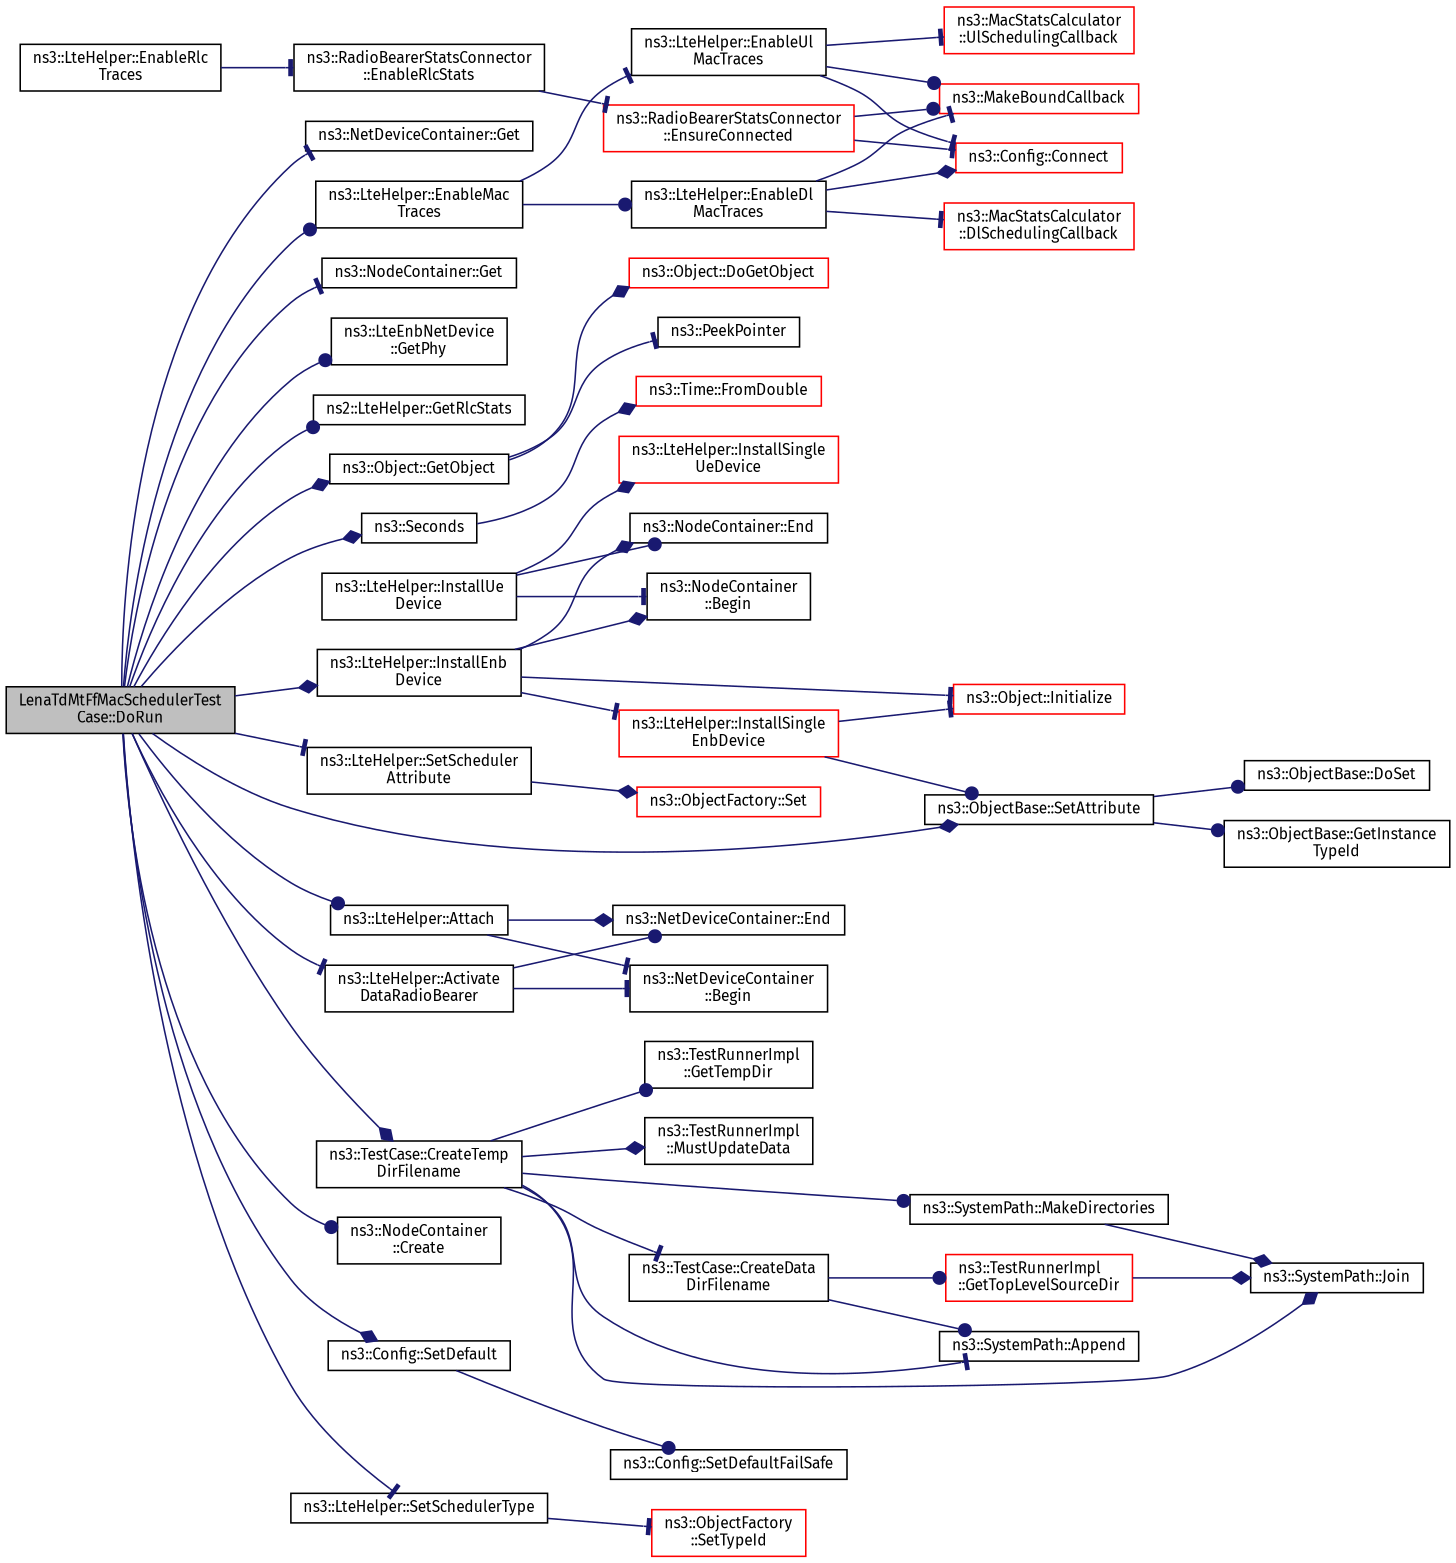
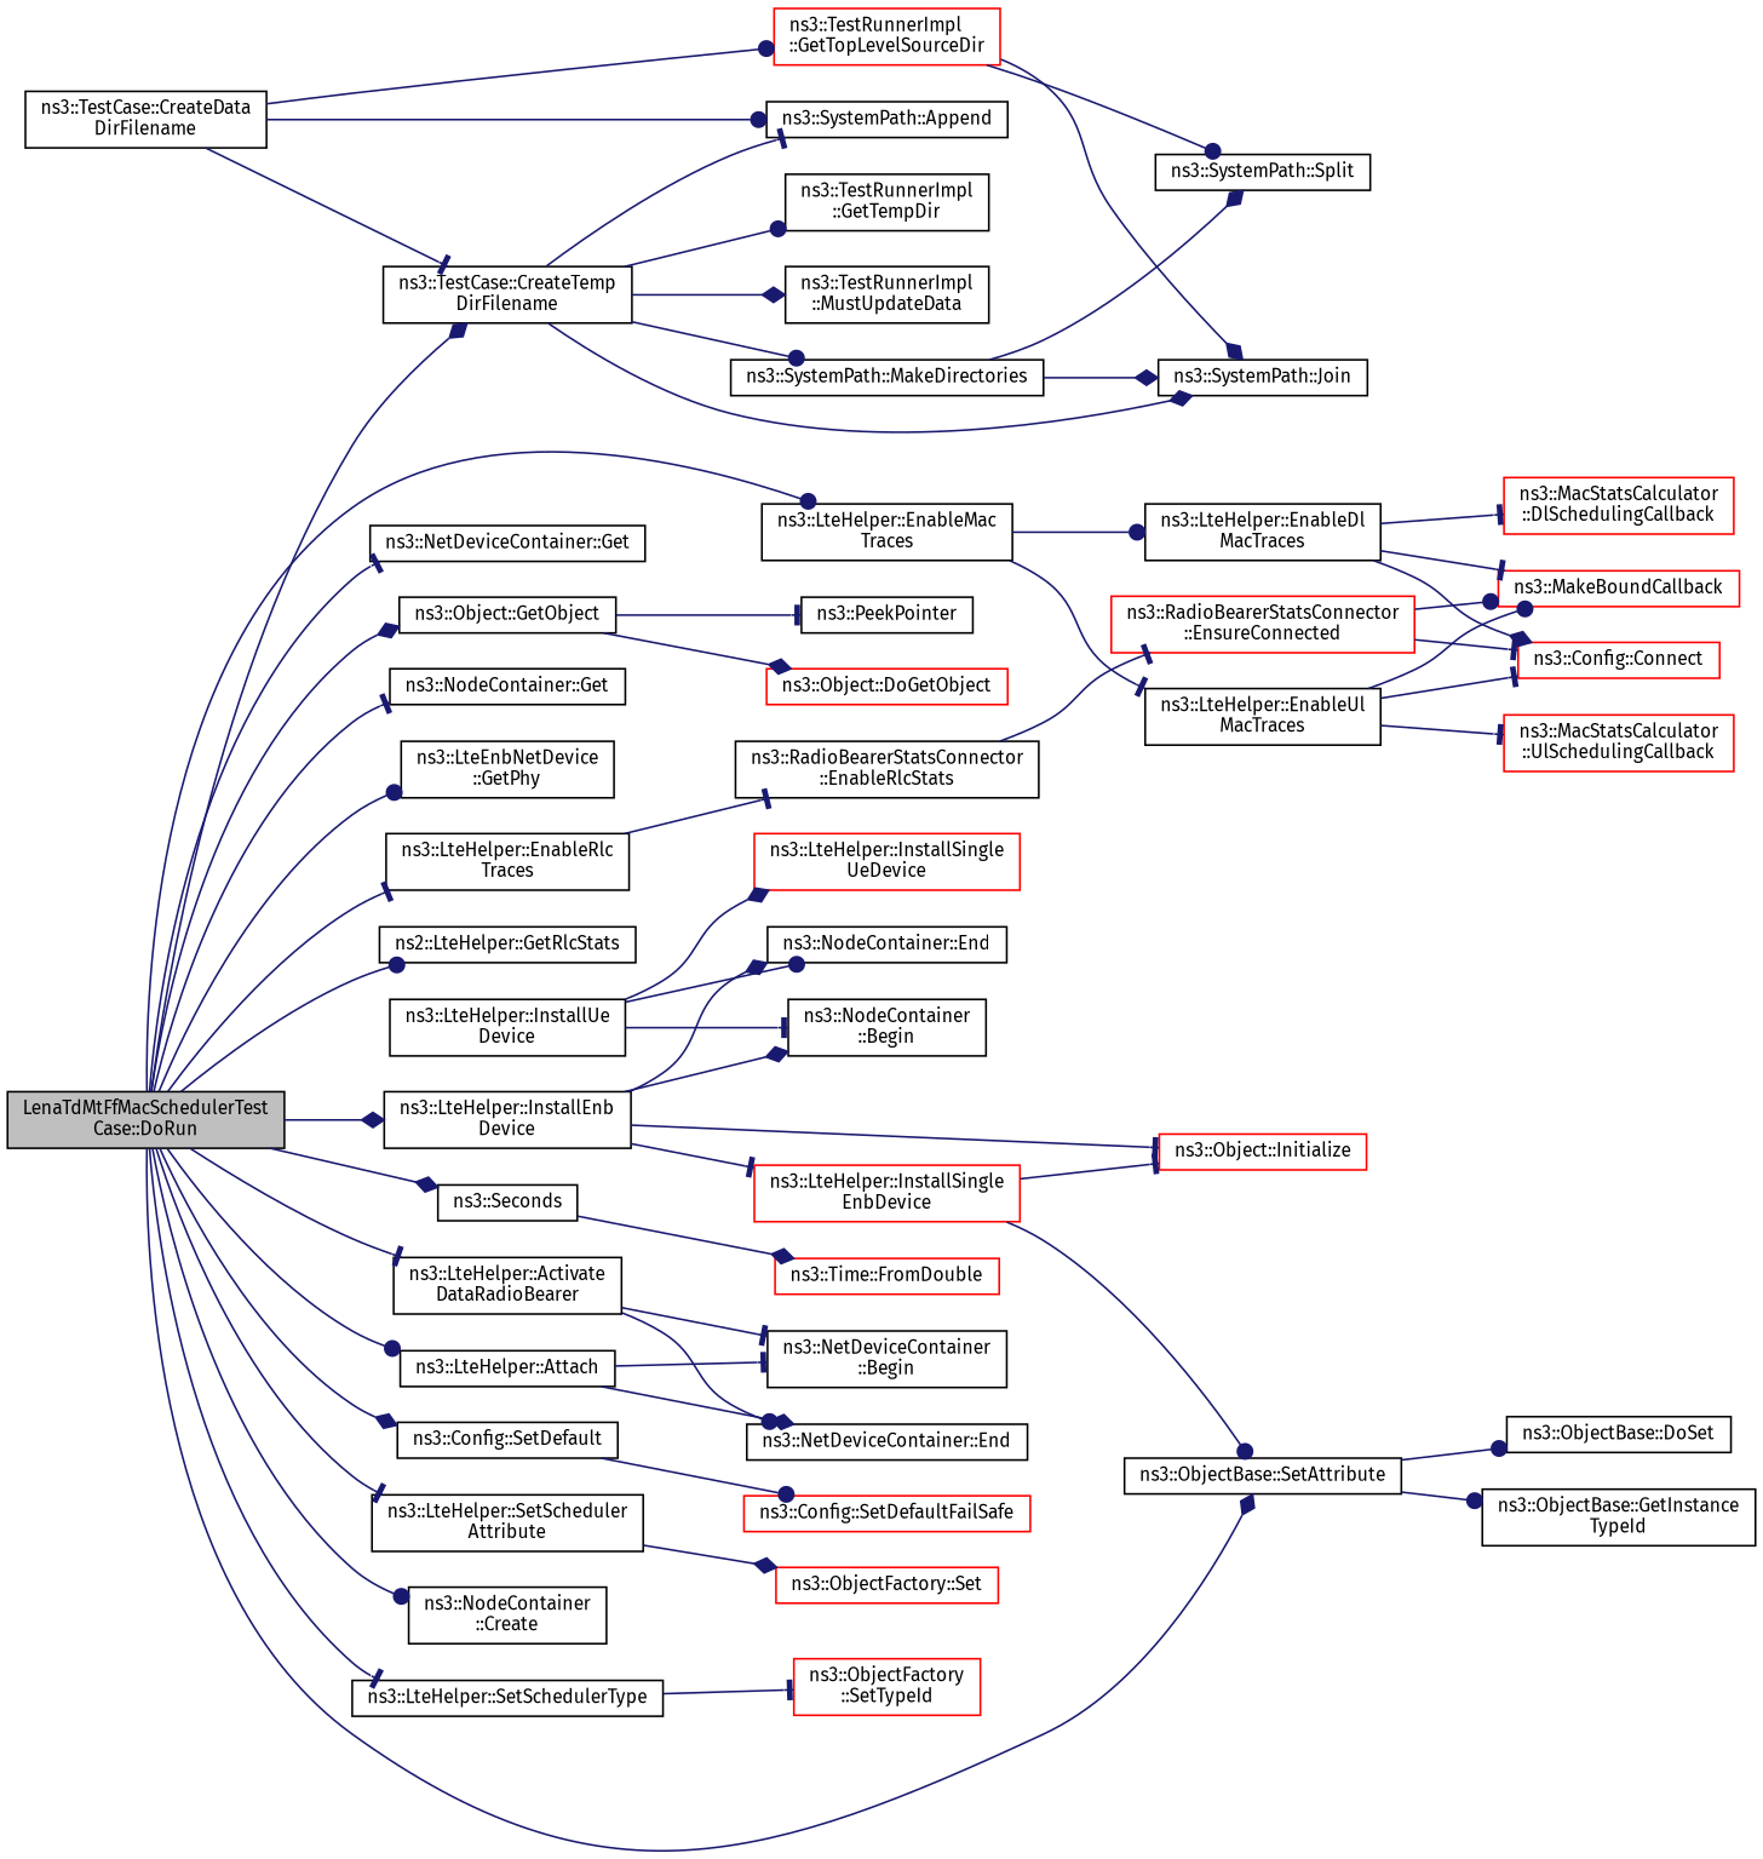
  digraph {
    fontname="Fira Sans"
    rankdir=LR
    node [color=black fillcolor=white fontname="Fira Sans" fontsize=10 shape=record style=filled]
    edge [arrowhead=tee color=midnightblue fontname="Fira Sans" fontsize=10 labelfontname=Helvetica labelfontsize=10 style=solid]
    n1 [fillcolor=grey75 fontcolor=black height=0.2 label="LenaTdMtFfMacSchedulerTest\lCase::DoRun" width=0.4]
    n2 [height=0.2 label="ns3::LteHelper::Activate\lDataRadioBearer" width=0.4]
    n3 [height=0.2 label="ns3::LteHelper::Attach" width=0.4]
    n4 [height=0.2 label="ns3::NodeContainer\l::Create" width=0.4]
    n5 [height=0.2 label="ns3::TestCase::CreateTemp\lDirFilename" width=0.4]
    n6 [height=0.2 label="ns3::LteHelper::EnableMac\lTraces" width=0.4]
    n7 [height=0.2 label="ns3::LteHelper::EnableRlc\lTraces" width=0.4]
    n8 [height=0.2 label="ns3::NetDeviceContainer::Get" width=0.4]
    n9 [height=0.2 label="ns3::NodeContainer::Get" width=0.4]
    n10 [height=0.2 label="ns3::Object::GetObject" width=0.4]
    n11 [height=0.2 label="ns3::LteEnbNetDevice\l::GetPhy" width=0.4]
    n12 [height=0.2 label="ns2::LteHelper::GetRlcStats" width=0.4]
    n13 [height=0.2 label="ns3::LteHelper::InstallEnb\lDevice" width=0.4]
    n14 [height=0.2 label="ns3::ObjectBase::SetAttribute" width=0.4]
    n15 [height=0.2 label="ns3::Seconds" width=0.4]
    n16 [height=0.2 label="ns3::Config::SetDefault" width=0.4]
    n17 [height=0.2 label="ns3::LteHelper::SetScheduler\lAttribute" width=0.4]
    n18 [height=0.2 label="ns3::LteHelper::SetSchedulerType" width=0.4]
    n19 [height=0.2 label="ns3::NetDeviceContainer\l::Begin" width=0.4]
    n20 [height=0.2 label="ns3::NetDeviceContainer::End" width=0.4]
    n21 [height=0.2 label="ns3::SystemPath::Append" width=0.4]
    n22 [height=0.2 label="ns3::TestCase::CreateData\lDirFilename" width=0.4]
    n23 [height=0.2 label="ns3::SystemPath::Join" width=0.4]
    n24 [height=0.2 label="ns3::TestRunnerImpl\l::GetTempDir" width=0.4]
    n25 [height=0.2 label="ns3::SystemPath::MakeDirectories" width=0.4]
    n26 [height=0.2 label="ns3::TestRunnerImpl\l::MustUpdateData" width=0.4]
    n27 [height=0.2 label="ns3::LteHelper::EnableDl\lMacTraces" width=0.4]
    n28 [height=0.2 label="ns3::LteHelper::EnableUl\lMacTraces" width=0.4]
    n29 [height=0.2 label="ns3::RadioBearerStatsConnector\l::EnableRlcStats" width=0.4]
    n30 [color=red height=0.2 label="ns3::Object::DoGetObject" width=0.4]
    n31 [height=0.2 label="ns3::PeekPointer" width=0.4]
    n32 [height=0.2 label="ns3::NodeContainer\l::Begin" width=0.4]
    n33 [height=0.2 label="ns3::NodeContainer::End" width=0.4]
    n34 [color=red height=0.2 label="ns3::Object::Initialize" width=0.4]
    n35 [color=red height=0.2 label="ns3::LteHelper::InstallSingle\lEnbDevice" width=0.4]
    n36 [height=0.2 label="ns3::ObjectBase::DoSet" width=0.4]
    n37 [height=0.2 label="ns3::ObjectBase::GetInstance\lTypeId" width=0.4]
    n38 [height=0.2 label="ns3::LteHelper::InstallUe\lDevice" width=0.4]
    n39 [color=red height=0.2 label="ns3::LteHelper::InstallSingle\lUeDevice" width=0.4]
    n40 [color=red height=0.2 label="ns3::Time::FromDouble" width=0.4]
-   n41 [height=0.2 label="ns3::Config::SetDefaultFailSafe" width=0.4]
+   n41 [color=red height=0.2 label="ns3::Config::SetDefaultFailSafe" width=0.4]
    n42 [color=red height=0.2 label="ns3::ObjectFactory::Set" width=0.4]
    n43 [color=red height=0.2 label="ns3::ObjectFactory\l::SetTypeId" width=0.4]
    n44 [color=red height=0.2 label="ns3::TestRunnerImpl\l::GetTopLevelSourceDir" width=0.4]
+   n45 [height=0.2 label="ns3::SystemPath::Split" width=0.4]
    n46 [color=red height=0.2 label="ns3::Config::Connect" width=0.4]
    n47 [color=red height=0.2 label="ns3::MacStatsCalculator\l::DlSchedulingCallback" width=0.4]
    n48 [color=red height=0.2 label="ns3::MakeBoundCallback" width=0.4]
    n49 [color=red height=0.2 label="ns3::MacStatsCalculator\l::UlSchedulingCallback" width=0.4]
    n50 [color=red height=0.2 label="ns3::RadioBearerStatsConnector\l::EnsureConnected" width=0.4]
    n1 -> n2
    n1 -> n3 [arrowhead=dot]
    n1 -> n4 [arrowhead=dot]
    n1 -> n5 [arrowhead=diamond]
    n1 -> n6 [arrowhead=dot]
+   n1 -> n7
    n1 -> n8
    n1 -> n9
    n1 -> n10 [arrowhead=diamond]
    n1 -> n11 [arrowhead=dot]
    n1 -> n12 [arrowhead=dot]
    n1 -> n13 [arrowhead=diamond]
    n1 -> n14 [arrowhead=diamond]
    n1 -> n15 [arrowhead=diamond]
    n1 -> n16 [arrowhead=diamond]
    n1 -> n17
    n1 -> n18
    n2 -> n19
    n2 -> n20 [arrowhead=dot]
    n3 -> n19
    n3 -> n20 [arrowhead=diamond]
    n5 -> n21
-   n5 -> n22
+   n22 -> n5
    n5 -> n23 [arrowhead=diamond]
    n5 -> n24 [arrowhead=dot]
    n5 -> n25 [arrowhead=dot]
    n5 -> n26 [arrowhead=diamond]
    n6 -> n27 [arrowhead=dot]
    n6 -> n28
    n7 -> n29
    n10 -> n30 [arrowhead=diamond]
    n10 -> n31
    n13 -> n32 [arrowhead=diamond]
    n13 -> n33 [arrowhead=diamond]
    n13 -> n34
    n13 -> n35
    n14 -> n36 [arrowhead=dot]
    n14 -> n37 [arrowhead=dot]
    n15 -> n40 [arrowhead=diamond]
    n16 -> n41 [arrowhead=dot]
    n17 -> n42 [arrowhead=diamond]
    n18 -> n43
    n22 -> n21 [arrowhead=dot]
    n22 -> n44 [arrowhead=dot]
    n25 -> n23 [arrowhead=diamond]
+   n25 -> n45 [arrowhead=diamond]
    n27 -> n46 [arrowhead=diamond]
    n27 -> n47
    n27 -> n48
    n28 -> n46
    n28 -> n48 [arrowhead=dot]
    n28 -> n49
    n29 -> n50
    n35 -> n14 [arrowhead=dot]
    n35 -> n34
    n38 -> n32
    n38 -> n33 [arrowhead=dot]
    n38 -> n39 [arrowhead=diamond]
    n44 -> n23 [arrowhead=diamond]
+   n44 -> n45 [arrowhead=dot]
    n50 -> n46
    n50 -> n48 [arrowhead=dot]
  }
